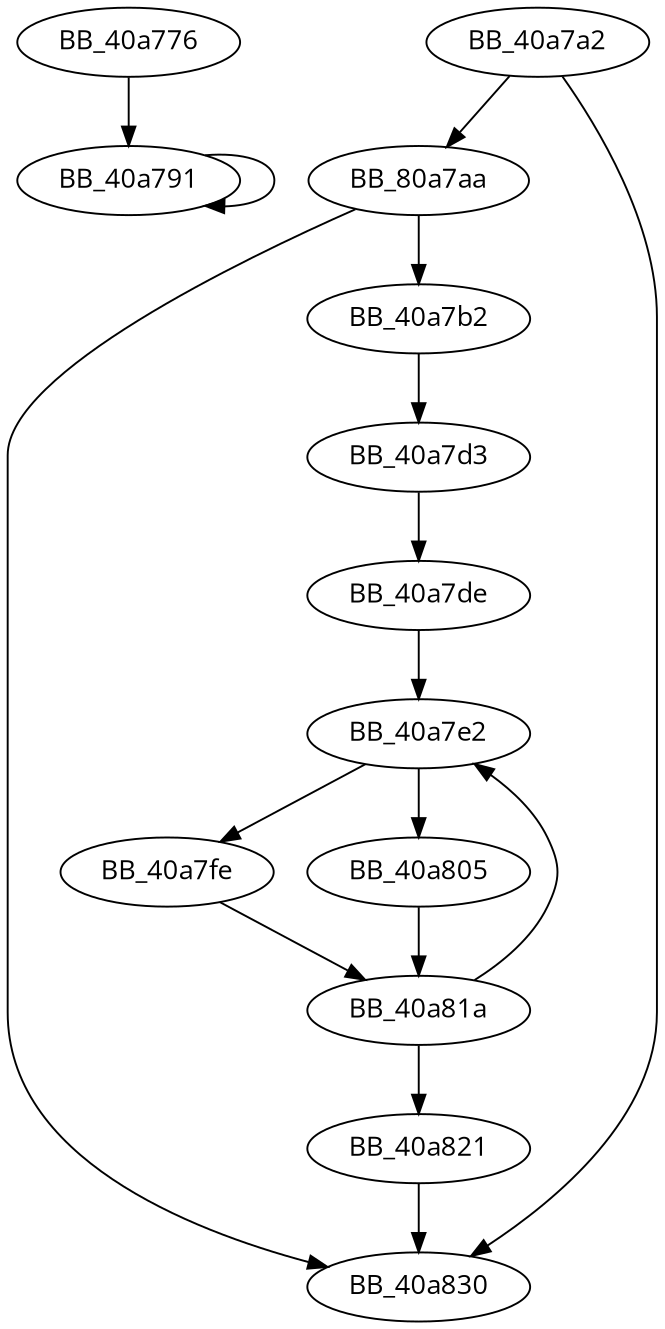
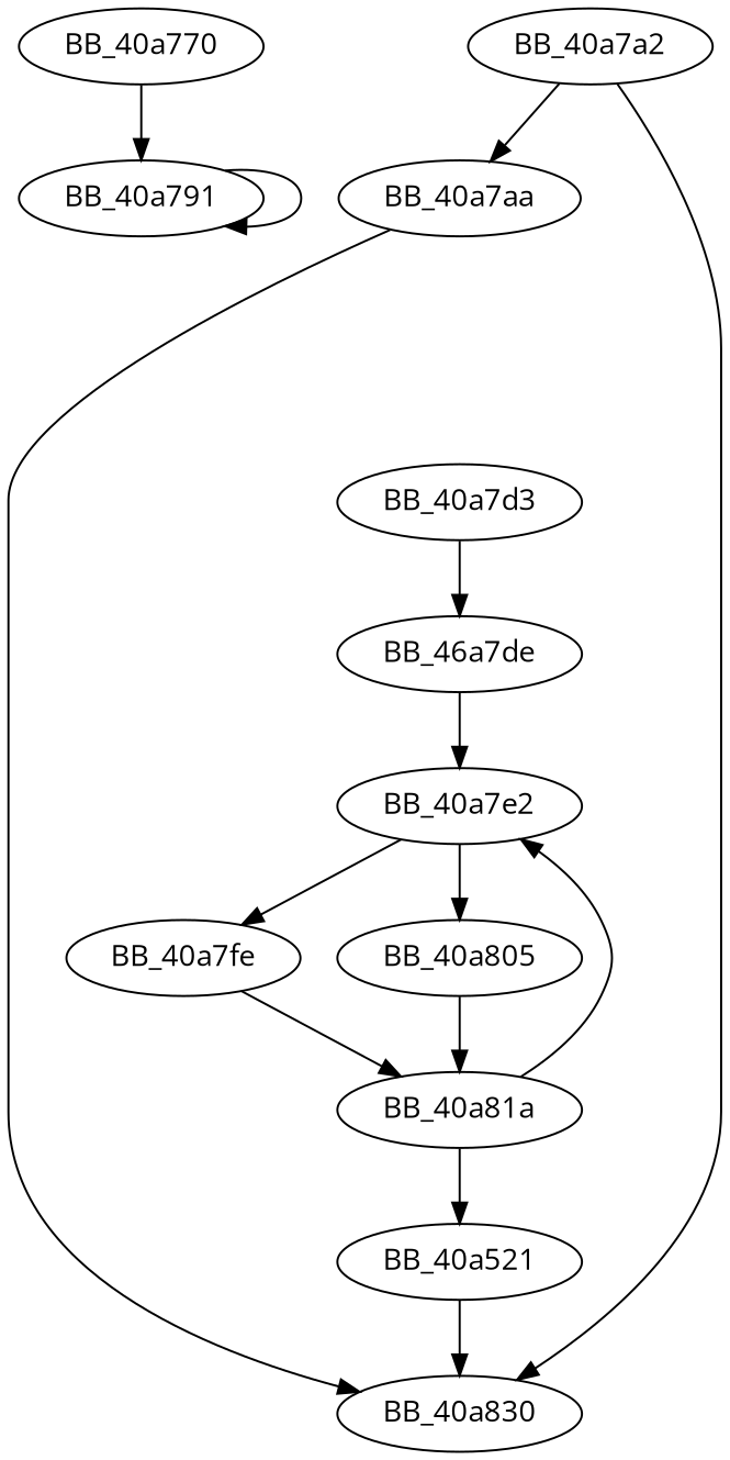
  digraph {
    fontname="Open Sans"
    node [fontname="Open Sans"]
    edge [fontname="Open Sans"]
-   BB_40a770 [label=BB_40a776]
+   BB_40a770
    BB_40a791
    BB_40a7a2
-   BB_40a7aa [label=BB_80a7aa]
+   BB_40a7aa
    BB_40a830
-   BB_40a7b2
    BB_40a7d3
-   BB_40a7de
+   BB_40a7de [label=BB_46a7de]
    BB_40a7e2
    BB_40a7fe
    BB_40a805
    BB_40a81a
-   BB_40a821
+   BB_40a821 [label=BB_40a521]
    BB_40a770 -> BB_40a791
    BB_40a791 -> BB_40a791
    BB_40a7a2 -> BB_40a7aa
    BB_40a7a2 -> BB_40a830
    BB_40a7aa -> BB_40a830
-   BB_40a7aa -> BB_40a7b2
-   BB_40a7b2 -> BB_40a7d3
    BB_40a7d3 -> BB_40a7de
    BB_40a7de -> BB_40a7e2
    BB_40a7e2 -> BB_40a7fe
    BB_40a7e2 -> BB_40a805
    BB_40a7fe -> BB_40a81a
    BB_40a805 -> BB_40a81a
    BB_40a81a -> BB_40a7e2
    BB_40a81a -> BB_40a821
    BB_40a821 -> BB_40a830
  }
